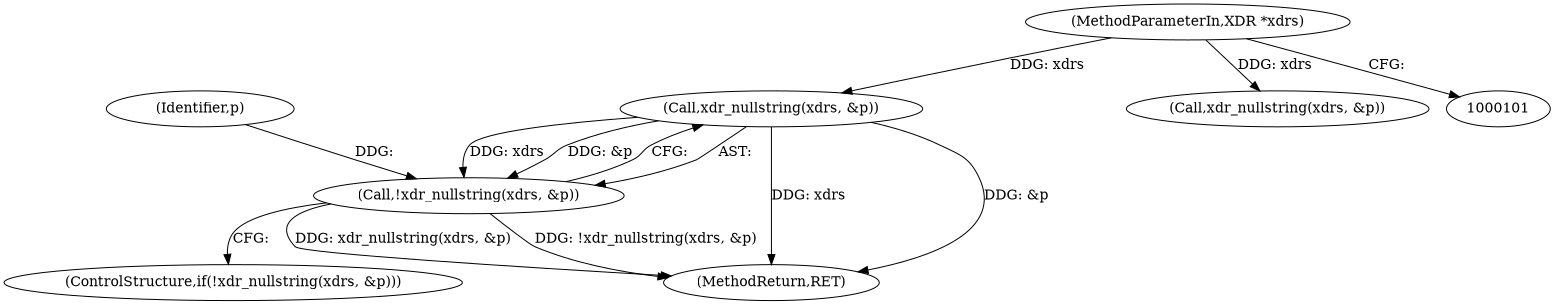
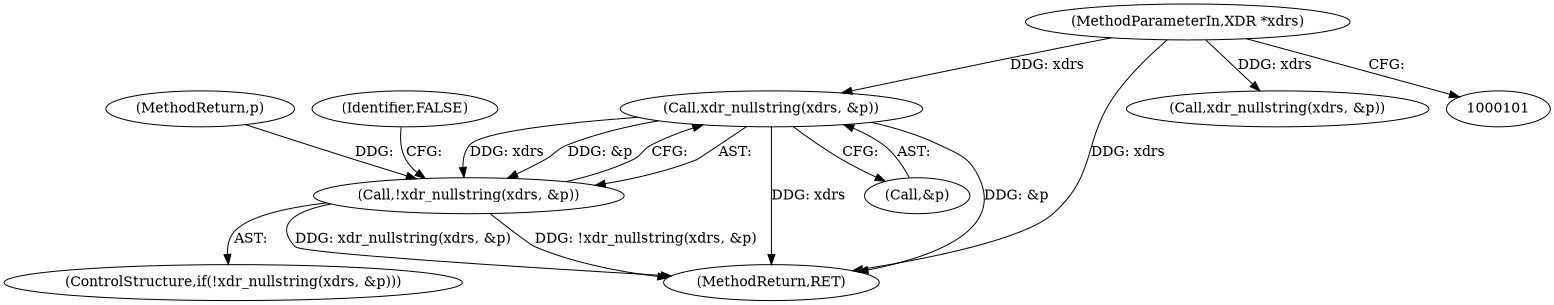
  digraph {
    n1 [label="(Call,xdr_nullstring(xdrs, &p))"]
    n2 [label="(Call,!xdr_nullstring(xdrs, &p))"]
+   n3 [label="(Call,&p)"]
    n4 [label="(MethodReturn,RET)"]
    n5 [label="(ControlStructure,if(!xdr_nullstring(xdrs, &p)))"]
    n6 [label="(MethodParameterIn,XDR *xdrs)"]
    n7 [label="(Call,xdr_nullstring(xdrs, &p))"]
    1000101
-   n9 [label="(Identifier,p)"]
+   n9 [label="(MethodReturn,p)"]
+   n10 [label="(Identifier,FALSE)"]
    n1 -> n2 [label="AST: "]
    n1 -> n2 [label="DDG: xdrs"]
    n1 -> n2 [label="DDG: &p"]
+   n1 -> n3 [label="CFG: "]
    n1 -> n4 [label="DDG: &p"]
    n1 -> n4 [label="DDG: xdrs"]
    n2 -> n1 [label="CFG: "]
    n2 -> n4 [label="DDG: xdr_nullstring(xdrs, &p)"]
    n2 -> n4 [label="DDG: !xdr_nullstring(xdrs, &p)"]
-   n2 -> n5 [label="CFG: "]
+   n2 -> n5 [label="AST: "]
+   n3 -> n1 [label="AST: "]
    n6 -> n1 [label="DDG: xdrs"]
+   n6 -> n4 [label="DDG: xdrs"]
    n6 -> n7 [label="DDG: xdrs"]
    n6 -> 1000101 [label="CFG: "]
    n9 -> n2 [label="DDG: "]
+   n10 -> n2 [label="CFG: "]
  }
